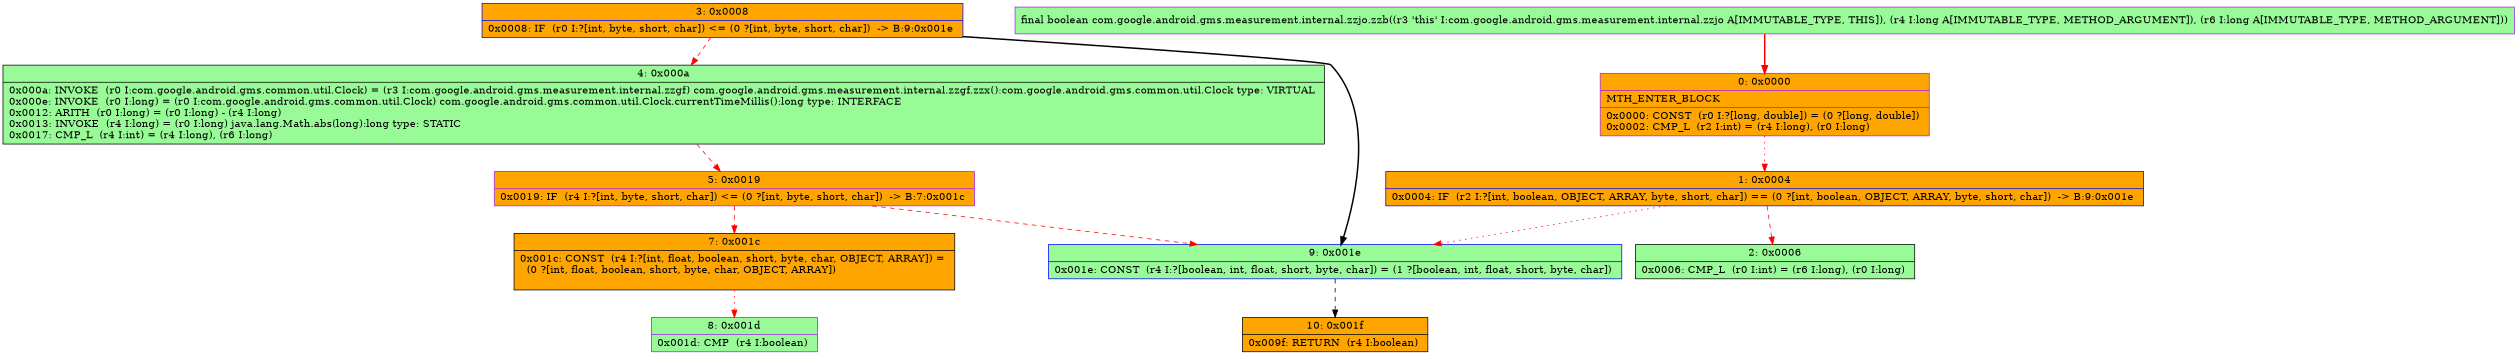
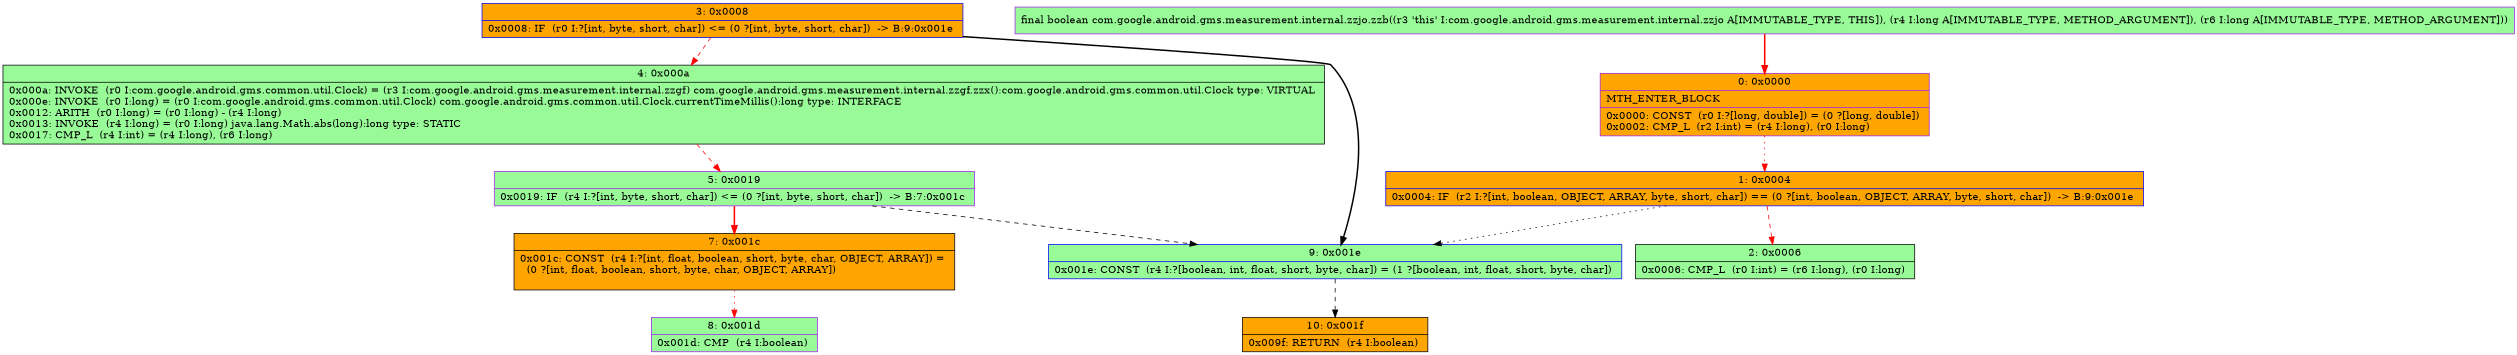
  digraph {
    node [color=purple fillcolor=palegreen shape=record style=filled]
    edge [color=red style=dashed]
    n1 [fillcolor=orange label="{0\:\ 0x0000|MTH_ENTER_BLOCK\l|0x0000: CONST  (r0 I:?[long, double]) = (0 ?[long, double]) \l0x0002: CMP_L  (r2 I:int) = (r4 I:long), (r0 I:long) \l}"]
    n2 [color=blue fillcolor=orange label="{1\:\ 0x0004|0x0004: IF  (r2 I:?[int, boolean, OBJECT, ARRAY, byte, short, char]) == (0 ?[int, boolean, OBJECT, ARRAY, byte, short, char])  \-\> B:9:0x001e \l}"]
    n3 [color=black label="{2\:\ 0x0006|0x0006: CMP_L  (r0 I:int) = (r6 I:long), (r0 I:long) \l}"]
    n4 [color=blue label="{9\:\ 0x001e|0x001e: CONST  (r4 I:?[boolean, int, float, short, byte, char]) = (1 ?[boolean, int, float, short, byte, char]) \l}"]
    n5 [color=black fillcolor=orange label="{10\:\ 0x001f|0x009f: RETURN  (r4 I:boolean) \l}"]
    n6 [color=blue fillcolor=orange label="{3\:\ 0x0008|0x0008: IF  (r0 I:?[int, byte, short, char]) \<= (0 ?[int, byte, short, char])  \-\> B:9:0x001e \l}"]
    n7 [color=black label="{4\:\ 0x000a|0x000a: INVOKE  (r0 I:com.google.android.gms.common.util.Clock) = (r3 I:com.google.android.gms.measurement.internal.zzgf) com.google.android.gms.measurement.internal.zzgf.zzx():com.google.android.gms.common.util.Clock type: VIRTUAL \l0x000e: INVOKE  (r0 I:long) = (r0 I:com.google.android.gms.common.util.Clock) com.google.android.gms.common.util.Clock.currentTimeMillis():long type: INTERFACE \l0x0012: ARITH  (r0 I:long) = (r0 I:long) \- (r4 I:long) \l0x0013: INVOKE  (r4 I:long) = (r0 I:long) java.lang.Math.abs(long):long type: STATIC \l0x0017: CMP_L  (r4 I:int) = (r4 I:long), (r6 I:long) \l}"]
-   n8 [fillcolor=orange label="{5\:\ 0x0019|0x0019: IF  (r4 I:?[int, byte, short, char]) \<= (0 ?[int, byte, short, char])  \-\> B:7:0x001c \l}"]
+   n8 [label="{5\:\ 0x0019|0x0019: IF  (r4 I:?[int, byte, short, char]) \<= (0 ?[int, byte, short, char])  \-\> B:7:0x001c \l}"]
    n9 [color=black fillcolor=orange label="{7\:\ 0x001c|0x001c: CONST  (r4 I:?[int, float, boolean, short, byte, char, OBJECT, ARRAY]) = \l  (0 ?[int, float, boolean, short, byte, char, OBJECT, ARRAY])\l \l}"]
    n10 [label="{8\:\ 0x001d|0x001d: CMP  (r4 I:boolean) \l}"]
    n11 [label="{final boolean com.google.android.gms.measurement.internal.zzjo.zzb((r3 'this' I:com.google.android.gms.measurement.internal.zzjo A[IMMUTABLE_TYPE, THIS]), (r4 I:long A[IMMUTABLE_TYPE, METHOD_ARGUMENT]), (r6 I:long A[IMMUTABLE_TYPE, METHOD_ARGUMENT])) }"]
    n1 -> n2 [style=dotted]
    n2 -> n3
-   n2 -> n4 [style=dotted]
+   n2 -> n4 [color=black style=dotted]
    n4 -> n5 [color=black]
    n6 -> n4 [color=black style=bold]
    n6 -> n7
    n7 -> n8
-   n8 -> n4
-   n8 -> n9
+   n8 -> n4 [color=black]
+   n8 -> n9 [style=bold]
    n9 -> n10 [style=dotted]
    n11 -> n1 [style=bold]
  }
